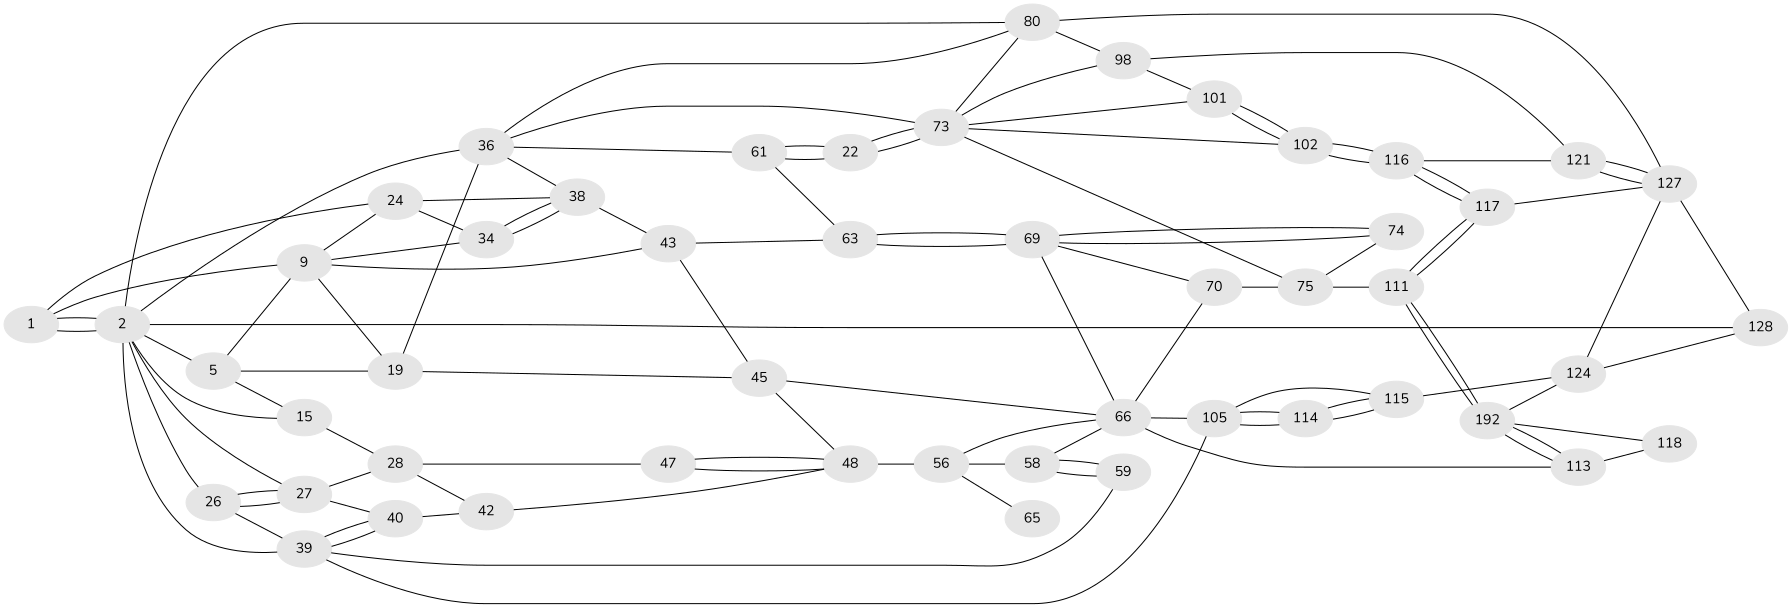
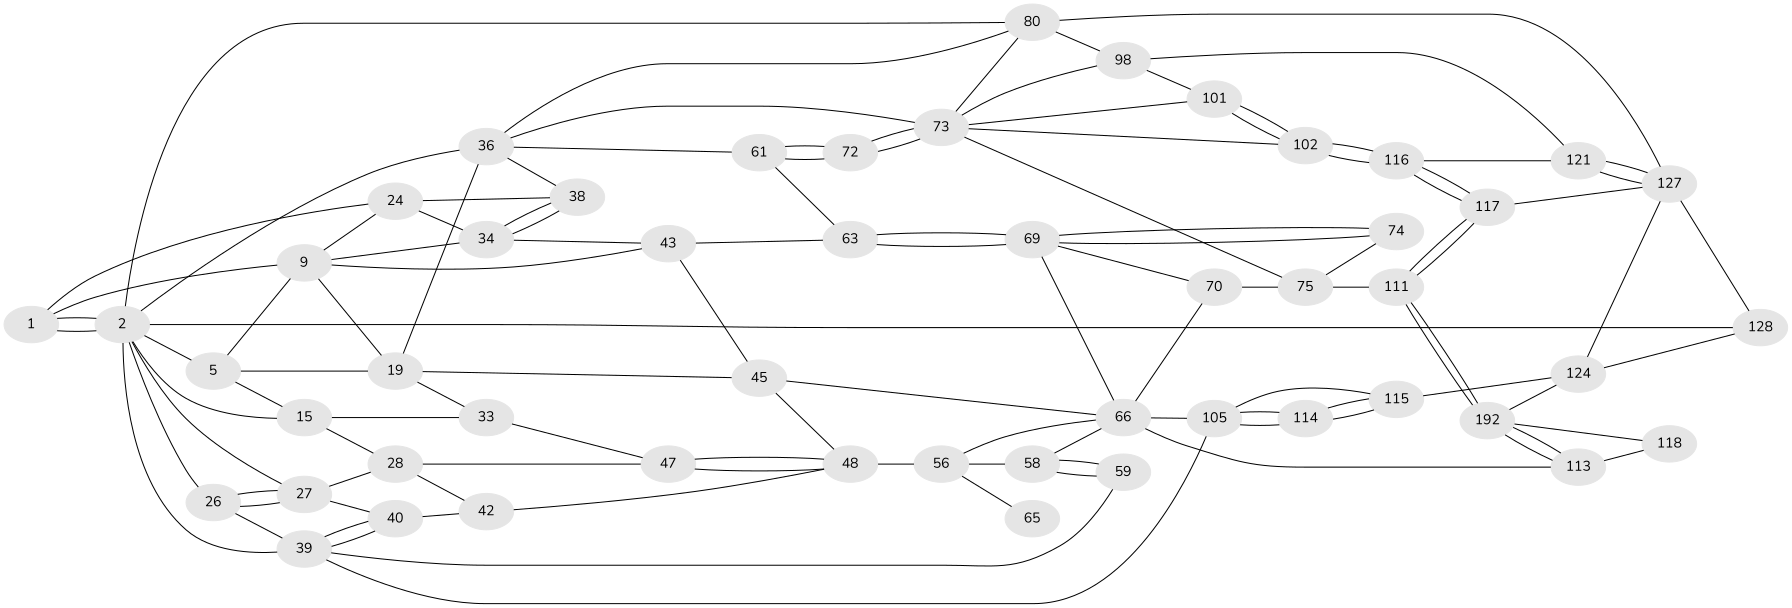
  graph {
    fontname=Nunito
    rankdir=LR
    node [color=gray90 fontname=Nunito style=filled]
    edge [fontname=Nunito]
    1 [super="+7"]
    2 [super="+13+3+79"]
    9 [super="+10+23"]
    24 [super="+25+37"]
    5 [super="+6+14"]
    15 [super="+30+16"]
    26
    27 [super="+29"]
    36 [super="+53"]
    39 [super="+60"]
    80 [super="+122+81"]
    128
    19 [super="+32"]
    34
    43 [super="+44"]
    38 [super="+46"]
    28 [super="+31"]
+   33
    40
    61 [super="+62"]
    73 [super="+77+74"]
    59
    105 [super="+106"]
    98 [super="+107"]
    127 [super="+129"]
    45 [super="+50"]
    63
    42
    47
    48 [super="+52+49"]
    66 [super="+67+87"]
-   72 [label=22]
+   72
    75 [super="+82"]
    101
    102
    114
    115
    56 [super="+64+57"]
    69
    70 [super="+84"]
    113
    58
    65
    n44 [label=74]
    118
    111
    121
    116
    n49 [label=192 super="+123"]
    117
    124 [super="+125"]
    1 -- 2 [weight=2]
    1 -- 2
    1 -- 9
    1 -- 24
    2 -- 5
    2 -- 15
    2 -- 26
    2 -- 27
    2 -- 36
    2 -- 39
    2 -- 80 [weight=2]
    2 -- 128
    9 -- 24
    9 -- 19
    9 -- 34
    9 -- 43
    24 -- 34
    24 -- 38
    5 -- 9
    5 -- 15
    5 -- 19
    15 -- 28 [weight=2]
+   15 -- 33
    26 -- 27
    26 -- 27
    26 -- 39
    27 -- 28
    27 -- 40
    36 -- 80
    36 -- 38
    36 -- 61
    36 -- 73
    39 -- 40
    39 -- 40
    39 -- 59
    39 -- 105
    80 -- 98 [weight=2]
    80 -- 127
    19 -- 36
+   19 -- 33
    19 -- 45
    34 -- 38
    34 -- 38
    43 -- 45
    43 -- 63
-   38 -- 43
+   34 -- 43
    28 -- 42
    28 -- 47
+   33 -- 47
    40 -- 42
    61 -- 63
    61 -- 72 [weight=2]
    61 -- 72
    73 -- 80
    73 -- 98 [weight=2]
    73 -- 75 [weight=2]
    73 -- 101
    73 -- 102
    105 -- 114
    105 -- 114
    105 -- 115
    98 -- 101
    98 -- 121
    127 -- 128
    45 -- 48
    45 -- 66
    63 -- 69
    63 -- 69
    42 -- 48
    47 -- 48
    47 -- 48
    48 -- 56
    66 -- 105 [weight=2]
    66 -- 70
    66 -- 113
    72 -- 73
    72 -- 73
    75 -- n44 [weight=2]
    75 -- 111
    101 -- 102
    101 -- 102
    102 -- 116
    102 -- 116
    114 -- 115
    114 -- 115
    115 -- 124
    56 -- 66 [weight=2]
    56 -- 58
    56 -- 65 [weight=2]
    69 -- 66
    69 -- 70
    69 -- n44
    69 -- n44
    70 -- 75 [weight=2]
    113 -- 118
    58 -- 59
    58 -- 59
    58 -- 66
    111 -- n49
    111 -- n49
    111 -- 117
    111 -- 117
    121 -- 127
    121 -- 127
    116 -- 121
    116 -- 117
    116 -- 117
    n49 -- 113
    n49 -- 113
    n49 -- 118
    n49 -- 124
    117 -- 127
    124 -- 128
    124 -- 127
  }
